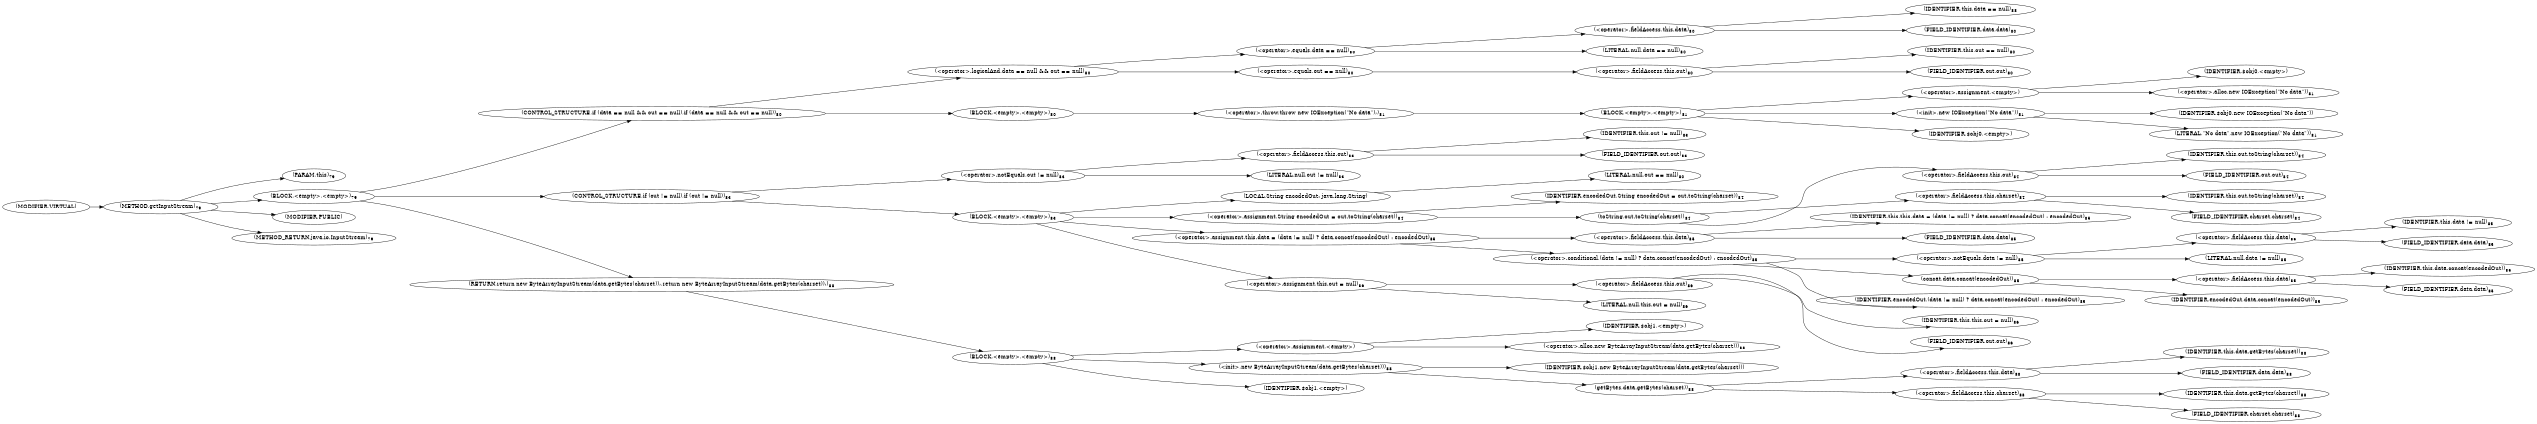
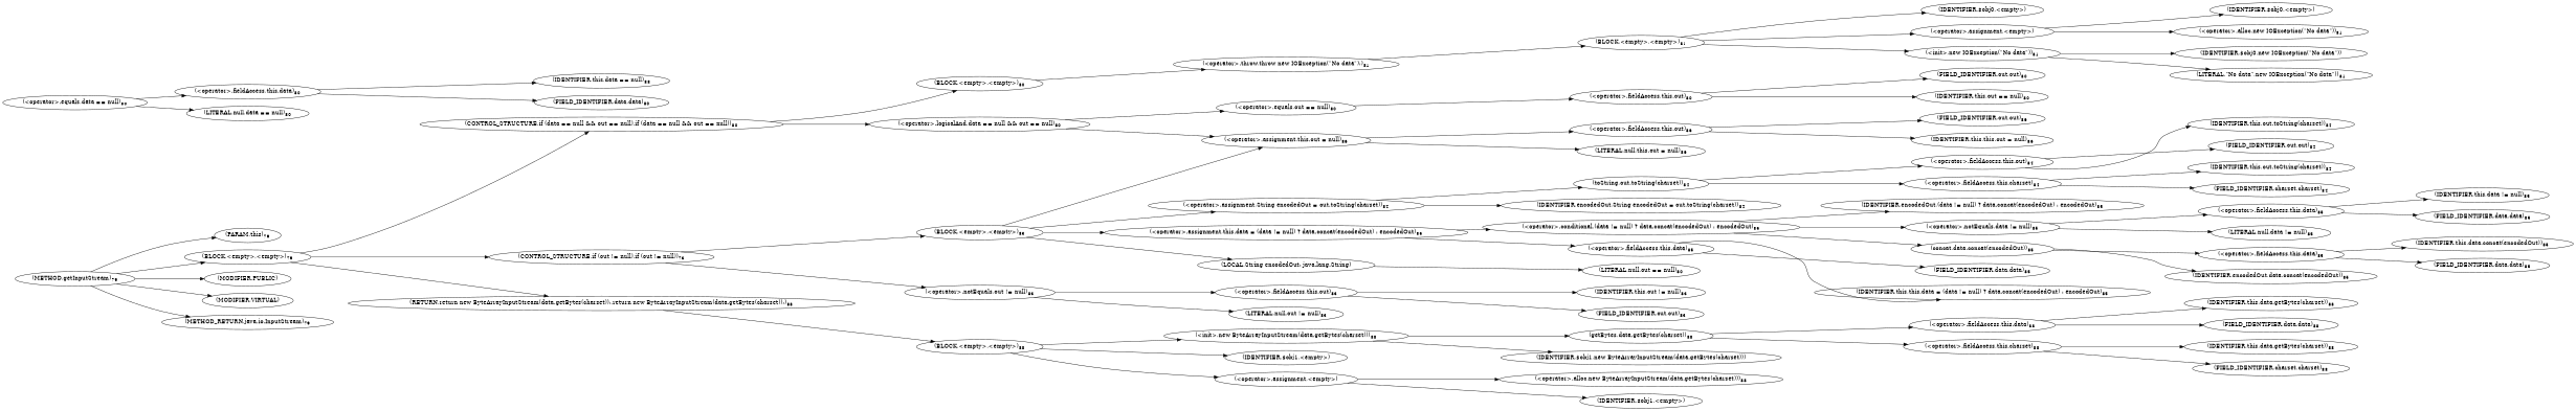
  digraph {
    rankdir=LR
    n1 [label=<(METHOD,getInputStream)<SUB>79</SUB>>]
    n2 [label=<(PARAM,this)<SUB>79</SUB>>]
    n3 [label=<(BLOCK,&lt;empty&gt;,&lt;empty&gt;)<SUB>79</SUB>>]
    n4 [label=<(MODIFIER,PUBLIC)>]
    n5 [label=<(MODIFIER,VIRTUAL)>]
    n6 [label=<(METHOD_RETURN,java.io.InputStream)<SUB>79</SUB>>]
    n7 [label=<(CONTROL_STRUCTURE,if (data == null &amp;&amp; out == null),if (data == null &amp;&amp; out == null))<SUB>80</SUB>>]
-   n8 [label=<(CONTROL_STRUCTURE,if (out != null),if (out != null))<SUB>83</SUB>>]
+   n8 [label=<(CONTROL_STRUCTURE,if (out != null),if (out != null))<SUB>73</SUB>>]
    n9 [label=<(RETURN,return new ByteArrayInputStream(data.getBytes(charset));,return new ByteArrayInputStream(data.getBytes(charset));)<SUB>88</SUB>>]
    n10 [label=<(&lt;operator&gt;.logicalAnd,data == null &amp;&amp; out == null)<SUB>80</SUB>>]
    n11 [label=<(BLOCK,&lt;empty&gt;,&lt;empty&gt;)<SUB>80</SUB>>]
    n12 [label=<(&lt;operator&gt;.notEquals,out != null)<SUB>83</SUB>>]
    n13 [label=<(BLOCK,&lt;empty&gt;,&lt;empty&gt;)<SUB>83</SUB>>]
    n14 [label=<(BLOCK,&lt;empty&gt;,&lt;empty&gt;)<SUB>88</SUB>>]
    n15 [label=<(&lt;operator&gt;.equals,data == null)<SUB>80</SUB>>]
    n16 [label=<(&lt;operator&gt;.equals,out == null)<SUB>80</SUB>>]
    n17 [label=<(&lt;operator&gt;.throw,throw new IOException(&quot;No data&quot;);)<SUB>81</SUB>>]
    n18 [label=<(&lt;operator&gt;.fieldAccess,this.data)<SUB>80</SUB>>]
    n19 [label=<(LITERAL,null,data == null)<SUB>80</SUB>>]
    n20 [label=<(&lt;operator&gt;.fieldAccess,this.out)<SUB>80</SUB>>]
    n21 [label=<(IDENTIFIER,this,data == null)<SUB>88</SUB>>]
    n22 [label=<(FIELD_IDENTIFIER,data,data)<SUB>80</SUB>>]
    n23 [label=<(IDENTIFIER,this,out == null)<SUB>80</SUB>>]
    n24 [label=<(FIELD_IDENTIFIER,out,out)<SUB>80</SUB>>]
    n25 [label=<(LITERAL,null,out == null)<SUB>80</SUB>>]
    n26 [label=<(BLOCK,&lt;empty&gt;,&lt;empty&gt;)<SUB>81</SUB>>]
    n27 [label=<(&lt;operator&gt;.assignment,&lt;empty&gt;)>]
    n28 [label=<(&lt;init&gt;,new IOException(&quot;No data&quot;))<SUB>81</SUB>>]
    n29 [label=<(IDENTIFIER,$obj0,&lt;empty&gt;)>]
    n30 [label=<(IDENTIFIER,$obj0,&lt;empty&gt;)>]
    n31 [label=<(&lt;operator&gt;.alloc,new IOException(&quot;No data&quot;))<SUB>81</SUB>>]
    n32 [label=<(IDENTIFIER,$obj0,new IOException(&quot;No data&quot;))>]
    n33 [label=<(LITERAL,&quot;No data&quot;,new IOException(&quot;No data&quot;))<SUB>81</SUB>>]
    n34 [label=<(&lt;operator&gt;.fieldAccess,this.out)<SUB>83</SUB>>]
    n35 [label=<(LITERAL,null,out != null)<SUB>83</SUB>>]
    n36 [label=<(LOCAL,String encodedOut: java.lang.String)>]
    n37 [label=<(&lt;operator&gt;.assignment,String encodedOut = out.toString(charset))<SUB>84</SUB>>]
    n38 [label=<(&lt;operator&gt;.assignment,this.data = (data != null) ? data.concat(encodedOut) : encodedOut)<SUB>85</SUB>>]
    n39 [label=<(&lt;operator&gt;.assignment,this.out = null)<SUB>86</SUB>>]
    n40 [label=<(IDENTIFIER,this,out != null)<SUB>83</SUB>>]
    n41 [label=<(FIELD_IDENTIFIER,out,out)<SUB>83</SUB>>]
    n42 [label=<(IDENTIFIER,encodedOut,String encodedOut = out.toString(charset))<SUB>84</SUB>>]
    n43 [label=<(toString,out.toString(charset))<SUB>84</SUB>>]
    n44 [label=<(&lt;operator&gt;.fieldAccess,this.data)<SUB>85</SUB>>]
    n45 [label=<(&lt;operator&gt;.conditional,(data != null) ? data.concat(encodedOut) : encodedOut)<SUB>85</SUB>>]
    n46 [label=<(&lt;operator&gt;.fieldAccess,this.out)<SUB>86</SUB>>]
    n47 [label=<(LITERAL,null,this.out = null)<SUB>86</SUB>>]
    n48 [label=<(&lt;operator&gt;.fieldAccess,this.out)<SUB>84</SUB>>]
    n49 [label=<(&lt;operator&gt;.fieldAccess,this.charset)<SUB>84</SUB>>]
    n50 [label=<(IDENTIFIER,this,out.toString(charset))<SUB>84</SUB>>]
    n51 [label=<(FIELD_IDENTIFIER,out,out)<SUB>84</SUB>>]
    n52 [label=<(IDENTIFIER,this,out.toString(charset))<SUB>84</SUB>>]
    n53 [label=<(FIELD_IDENTIFIER,charset,charset)<SUB>84</SUB>>]
    n54 [label=<(IDENTIFIER,this,this.data = (data != null) ? data.concat(encodedOut) : encodedOut)<SUB>85</SUB>>]
    n55 [label=<(FIELD_IDENTIFIER,data,data)<SUB>85</SUB>>]
    n56 [label=<(&lt;operator&gt;.notEquals,data != null)<SUB>85</SUB>>]
    n57 [label=<(concat,data.concat(encodedOut))<SUB>85</SUB>>]
    n58 [label=<(IDENTIFIER,encodedOut,(data != null) ? data.concat(encodedOut) : encodedOut)<SUB>85</SUB>>]
    n59 [label=<(&lt;operator&gt;.fieldAccess,this.data)<SUB>85</SUB>>]
    n60 [label=<(LITERAL,null,data != null)<SUB>85</SUB>>]
    n61 [label=<(&lt;operator&gt;.fieldAccess,this.data)<SUB>85</SUB>>]
    n62 [label=<(IDENTIFIER,encodedOut,data.concat(encodedOut))<SUB>85</SUB>>]
    n63 [label=<(IDENTIFIER,this,data != null)<SUB>85</SUB>>]
    n64 [label=<(FIELD_IDENTIFIER,data,data)<SUB>85</SUB>>]
    n65 [label=<(IDENTIFIER,this,data.concat(encodedOut))<SUB>85</SUB>>]
    n66 [label=<(FIELD_IDENTIFIER,data,data)<SUB>85</SUB>>]
    n67 [label=<(IDENTIFIER,this,this.out = null)<SUB>86</SUB>>]
    n68 [label=<(FIELD_IDENTIFIER,out,out)<SUB>86</SUB>>]
    n69 [label=<(&lt;operator&gt;.assignment,&lt;empty&gt;)>]
    n70 [label=<(&lt;init&gt;,new ByteArrayInputStream(data.getBytes(charset)))<SUB>88</SUB>>]
    n71 [label=<(IDENTIFIER,$obj1,&lt;empty&gt;)>]
    n72 [label=<(IDENTIFIER,$obj1,&lt;empty&gt;)>]
    n73 [label=<(&lt;operator&gt;.alloc,new ByteArrayInputStream(data.getBytes(charset)))<SUB>88</SUB>>]
    n74 [label=<(IDENTIFIER,$obj1,new ByteArrayInputStream(data.getBytes(charset)))>]
    n75 [label=<(getBytes,data.getBytes(charset))<SUB>88</SUB>>]
    n76 [label=<(&lt;operator&gt;.fieldAccess,this.data)<SUB>88</SUB>>]
    n77 [label=<(&lt;operator&gt;.fieldAccess,this.charset)<SUB>88</SUB>>]
    n78 [label=<(IDENTIFIER,this,data.getBytes(charset))<SUB>88</SUB>>]
    n79 [label=<(FIELD_IDENTIFIER,data,data)<SUB>88</SUB>>]
    n80 [label=<(IDENTIFIER,this,data.getBytes(charset))<SUB>88</SUB>>]
    n81 [label=<(FIELD_IDENTIFIER,charset,charset)<SUB>88</SUB>>]
    n1 -> n2
    n1 -> n3
    n1 -> n4
-   n5 -> n1
+   n1 -> n5
    n1 -> n6
    n3 -> n7
    n3 -> n8
    n3 -> n9
    n7 -> n10
    n7 -> n11
    n8 -> n12
    n8 -> n13
    n9 -> n14
-   n10 -> n15
+   n10 -> n39
    n10 -> n16
    n11 -> n17
    n12 -> n34
    n12 -> n35
    n13 -> n36
    n13 -> n37
    n13 -> n38
    n13 -> n39
    n14 -> n69
    n14 -> n70
    n14 -> n71
    n15 -> n18
    n15 -> n19
    n16 -> n20
    n17 -> n26
    n18 -> n21
    n18 -> n22
    n20 -> n23
    n20 -> n24
    n26 -> n27
    n26 -> n28
    n26 -> n29
    n27 -> n30
    n27 -> n31
    n28 -> n32
    n28 -> n33
    n34 -> n40
    n34 -> n41
    n36 -> n25
    n37 -> n42
    n37 -> n43
    n38 -> n44
    n38 -> n45
    n39 -> n46
    n39 -> n47
    n43 -> n48
    n43 -> n49
    n44 -> n54
    n44 -> n55
    n45 -> n56
    n45 -> n57
    n45 -> n58
    n46 -> n67
    n46 -> n68
    n48 -> n50
    n48 -> n51
    n49 -> n52
    n49 -> n53
    n56 -> n59
    n56 -> n60
    n57 -> n61
    n57 -> n62
    n59 -> n63
    n59 -> n64
    n61 -> n65
    n61 -> n66
    n69 -> n72
    n69 -> n73
    n70 -> n74
    n70 -> n75
    n75 -> n76
    n75 -> n77
    n76 -> n78
    n76 -> n79
    n77 -> n80
    n77 -> n81
  }
